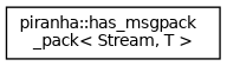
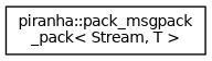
  digraph {
    rankdir=LR
-   n1 [color=black fillcolor=white fontname=Helvetica fontsize=10 height=0.2 label="piranha::has_msgpack\l_pack\< Stream, T \>" shape=record style=filled width=0.4]
+   n1 [color=black fillcolor=white fontname=Helvetica fontsize=10 height=0.2 label="piranha::pack_msgpack\l_pack\< Stream, T \>" shape=record style=filled width=0.4]
  }
